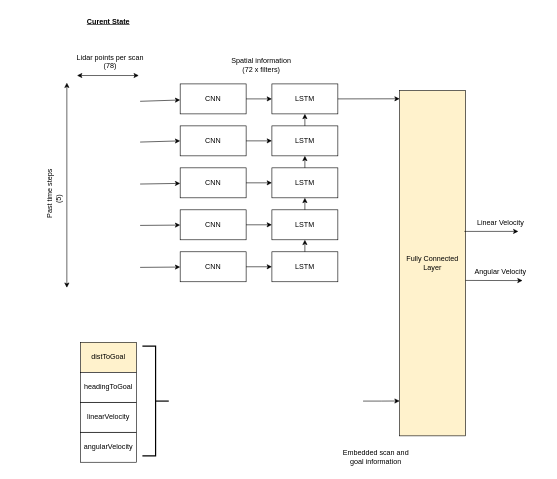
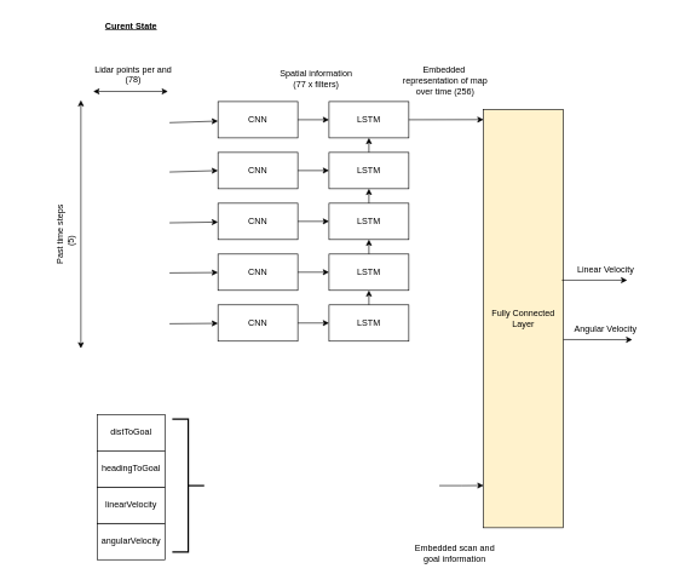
  <mxCell id="0" />
  <mxCell id="1" parent="0" />
  <mxCell id="2" value="CNN" style="html=1;whiteSpace=wrap;" vertex="1" parent="1"><mxGeometry x="300" y="139" width="110" height="50" as="geometry" /></mxCell>
  <mxCell id="3" value="CNN" style="html=1;whiteSpace=wrap;" vertex="1" parent="1"><mxGeometry x="300" y="209" width="110" height="50" as="geometry" /></mxCell>
  <mxCell id="4" value="CNN" style="html=1;whiteSpace=wrap;" vertex="1" parent="1"><mxGeometry x="300" y="279" width="110" height="50" as="geometry" /></mxCell>
  <mxCell id="5" value="CNN" style="html=1;whiteSpace=wrap;" vertex="1" parent="1"><mxGeometry x="300" y="349" width="110" height="50" as="geometry" /></mxCell>
  <mxCell id="6" value="CNN" style="html=1;whiteSpace=wrap;" vertex="1" parent="1"><mxGeometry x="300" y="419" width="110" height="50" as="geometry" /></mxCell>
  <mxCell id="7" value="" style="shape=image;verticalLabelPosition=bottom;labelBackgroundColor=default;verticalAlign=top;aspect=fixed;imageAspect=0;image=https://support.minitab.com/en-us/minitab/media/generated-content/images/connectline_scatterplot_def.png;" vertex="1" parent="1"><mxGeometry x="128" y="410" width="105.19" height="70" as="geometry" /></mxCell>
- <mxCell id="8" value="Lidar points per scan" style="text;html=1;align=center;verticalAlign=middle;whiteSpace=wrap;rounded=0;" vertex="1" parent="1"><mxGeometry x="121" y="80" width="124.91" height="30" as="geometry" /></mxCell>
+ <mxCell id="8" value="Lidar points per and" style="text;html=1;align=center;verticalAlign=middle;whiteSpace=wrap;rounded=0;" vertex="1" parent="1"><mxGeometry x="121" y="80" width="124.91" height="30" as="geometry" /></mxCell>
  <mxCell id="9" value="" style="shape=image;verticalLabelPosition=bottom;labelBackgroundColor=default;verticalAlign=top;aspect=fixed;imageAspect=0;image=https://support.minitab.com/en-us/minitab/media/generated-content/images/connectline_scatterplot_def.png;" vertex="1" parent="1"><mxGeometry x="128" y="133" width="105.19" height="70" as="geometry" /></mxCell>
  <mxCell id="10" value="" style="shape=image;verticalLabelPosition=bottom;labelBackgroundColor=default;verticalAlign=top;aspect=fixed;imageAspect=0;image=https://support.minitab.com/en-us/minitab/media/generated-content/images/connectline_scatterplot_def.png;" vertex="1" parent="1"><mxGeometry x="128" y="201" width="105.19" height="70" as="geometry" /></mxCell>
  <mxCell id="11" value="" style="shape=image;verticalLabelPosition=bottom;labelBackgroundColor=default;verticalAlign=top;aspect=fixed;imageAspect=0;image=https://support.minitab.com/en-us/minitab/media/generated-content/images/connectline_scatterplot_def.png;" vertex="1" parent="1"><mxGeometry x="128" y="271" width="105.19" height="70" as="geometry" /></mxCell>
  <mxCell id="12" value="" style="shape=image;verticalLabelPosition=bottom;labelBackgroundColor=default;verticalAlign=top;aspect=fixed;imageAspect=0;image=https://support.minitab.com/en-us/minitab/media/generated-content/images/connectline_scatterplot_def.png;" vertex="1" parent="1"><mxGeometry x="128" y="340" width="105.19" height="70" as="geometry" /></mxCell>
  <mxCell id="13" value="" style="endArrow=classic;startArrow=classic;html=1;rounded=0;" edge="1" parent="1"><mxGeometry width="50" height="50" relative="1" as="geometry"><mxPoint x="128" y="125" as="sourcePoint" /><mxPoint x="231" y="125" as="targetPoint" /></mxGeometry></mxCell>
  <mxCell id="14" value="(78)" style="text;html=1;align=center;verticalAlign=middle;whiteSpace=wrap;rounded=0;" vertex="1" parent="1"><mxGeometry x="121" y="94" width="124.91" height="30" as="geometry" /></mxCell>
  <mxCell id="15" value="Past time steps" style="text;html=1;align=center;verticalAlign=middle;whiteSpace=wrap;rounded=0;rotation=-90;" vertex="1" parent="1"><mxGeometry x="20" y="307" width="124.91" height="30" as="geometry" /></mxCell>
  <mxCell id="16" value="(5)" style="text;html=1;align=center;verticalAlign=middle;whiteSpace=wrap;rounded=0;rotation=-90;" vertex="1" parent="1"><mxGeometry x="36" y="316" width="124.91" height="30" as="geometry" /></mxCell>
  <mxCell id="17" value="" style="endArrow=classic;startArrow=classic;html=1;rounded=0;" edge="1" parent="1"><mxGeometry width="50" height="50" relative="1" as="geometry"><mxPoint x="111" y="479" as="sourcePoint" /><mxPoint x="111" y="137" as="targetPoint" /></mxGeometry></mxCell>
  <mxCell id="18" value="LSTM" style="html=1;whiteSpace=wrap;" vertex="1" parent="1"><mxGeometry x="453" y="139" width="110" height="50" as="geometry" /></mxCell>
  <mxCell id="19" value="LSTM" style="html=1;whiteSpace=wrap;" vertex="1" parent="1"><mxGeometry x="453" y="209" width="110" height="50" as="geometry" /></mxCell>
  <mxCell id="20" value="LSTM" style="html=1;whiteSpace=wrap;" vertex="1" parent="1"><mxGeometry x="453" y="279" width="110" height="50" as="geometry" /></mxCell>
  <mxCell id="21" value="LSTM" style="html=1;whiteSpace=wrap;" vertex="1" parent="1"><mxGeometry x="453" y="349" width="110" height="50" as="geometry" /></mxCell>
  <mxCell id="22" value="LSTM" style="html=1;whiteSpace=wrap;" vertex="1" parent="1"><mxGeometry x="453" y="419" width="110" height="50" as="geometry" /></mxCell>
  <mxCell id="23" value="" style="endArrow=classic;html=1;rounded=0;exitX=0.5;exitY=0;exitDx=0;exitDy=0;entryX=0.5;entryY=1;entryDx=0;entryDy=0;" edge="1" parent="1" source="22" target="21"><mxGeometry width="50" height="50" relative="1" as="geometry"><mxPoint x="484" y="318" as="sourcePoint" /><mxPoint x="534" y="268" as="targetPoint" /></mxGeometry></mxCell>
  <mxCell id="24" value="" style="endArrow=classic;html=1;rounded=0;exitX=0.5;exitY=0;exitDx=0;exitDy=0;entryX=0.5;entryY=1;entryDx=0;entryDy=0;" edge="1" parent="1" source="21" target="20"><mxGeometry width="50" height="50" relative="1" as="geometry"><mxPoint x="484" y="318" as="sourcePoint" /><mxPoint x="534" y="268" as="targetPoint" /></mxGeometry></mxCell>
  <mxCell id="25" value="" style="endArrow=classic;html=1;rounded=0;exitX=0.5;exitY=0;exitDx=0;exitDy=0;entryX=0.5;entryY=1;entryDx=0;entryDy=0;" edge="1" parent="1" source="20" target="19"><mxGeometry width="50" height="50" relative="1" as="geometry"><mxPoint x="635" y="305" as="sourcePoint" /><mxPoint x="685" y="255" as="targetPoint" /></mxGeometry></mxCell>
  <mxCell id="26" value="" style="endArrow=classic;html=1;rounded=0;exitX=0.5;exitY=0;exitDx=0;exitDy=0;entryX=0.5;entryY=1;entryDx=0;entryDy=0;" edge="1" parent="1" source="19" target="18"><mxGeometry width="50" height="50" relative="1" as="geometry"><mxPoint x="693" y="282" as="sourcePoint" /><mxPoint x="743" y="232" as="targetPoint" /></mxGeometry></mxCell>
  <mxCell id="27" value="" style="endArrow=classic;html=1;rounded=0;exitX=1;exitY=0.5;exitDx=0;exitDy=0;entryX=0;entryY=0.5;entryDx=0;entryDy=0;" edge="1" parent="1" source="6" target="22"><mxGeometry width="50" height="50" relative="1" as="geometry"><mxPoint x="703" y="292" as="sourcePoint" /><mxPoint x="753" y="242" as="targetPoint" /></mxGeometry></mxCell>
  <mxCell id="28" value="" style="endArrow=classic;html=1;rounded=0;exitX=1;exitY=0.5;exitDx=0;exitDy=0;" edge="1" parent="1" source="5" target="21"><mxGeometry width="50" height="50" relative="1" as="geometry"><mxPoint x="713" y="302" as="sourcePoint" /><mxPoint x="763" y="252" as="targetPoint" /></mxGeometry></mxCell>
  <mxCell id="29" value="" style="endArrow=classic;html=1;rounded=0;exitX=1;exitY=0.5;exitDx=0;exitDy=0;entryX=0;entryY=0.5;entryDx=0;entryDy=0;" edge="1" parent="1" source="4" target="20"><mxGeometry width="50" height="50" relative="1" as="geometry"><mxPoint x="723" y="312" as="sourcePoint" /><mxPoint x="773" y="262" as="targetPoint" /></mxGeometry></mxCell>
  <mxCell id="30" value="" style="endArrow=classic;html=1;rounded=0;exitX=1;exitY=0.5;exitDx=0;exitDy=0;entryX=0;entryY=0.5;entryDx=0;entryDy=0;" edge="1" parent="1" source="3" target="19"><mxGeometry width="50" height="50" relative="1" as="geometry"><mxPoint x="733" y="322" as="sourcePoint" /><mxPoint x="783" y="272" as="targetPoint" /></mxGeometry></mxCell>
  <mxCell id="31" value="" style="endArrow=classic;html=1;rounded=0;exitX=1;exitY=0.5;exitDx=0;exitDy=0;entryX=0;entryY=0.5;entryDx=0;entryDy=0;" edge="1" parent="1" source="2" target="18"><mxGeometry width="50" height="50" relative="1" as="geometry"><mxPoint x="743" y="332" as="sourcePoint" /><mxPoint x="793" y="282" as="targetPoint" /></mxGeometry></mxCell>
  <mxCell id="32" value="" style="endArrow=classic;html=1;rounded=0;exitX=1;exitY=0.5;exitDx=0;exitDy=0;entryX=0;entryY=0.024;entryDx=0;entryDy=0;entryPerimeter=0;" edge="1" parent="1" source="18" target="40"><mxGeometry width="50" height="50" relative="1" as="geometry"><mxPoint x="560" y="195" as="sourcePoint" /><mxPoint x="629" y="164" as="targetPoint" /></mxGeometry></mxCell>
- <mxCell id="34" value="distToGoal" style="html=1;whiteSpace=wrap;fillColor=#fff2cc;" vertex="1" parent="1"><mxGeometry x="134" y="570" width="93" height="50" as="geometry" /></mxCell>
+ <mxCell id="33" value="Embedded&amp;nbsp; representation of map over time (256)" style="text;html=1;align=center;verticalAlign=middle;whiteSpace=wrap;rounded=0;" vertex="1" parent="1"><mxGeometry x="548" y="94" width="131" height="31" as="geometry" /></mxCell>
+ <mxCell id="34" value="distToGoal" style="html=1;whiteSpace=wrap;" vertex="1" parent="1"><mxGeometry x="134" y="570" width="93" height="50" as="geometry" /></mxCell>
  <mxCell id="35" value="angularVelocity" style="html=1;whiteSpace=wrap;" vertex="1" parent="1"><mxGeometry x="134" y="720" width="93" height="50" as="geometry" /></mxCell>
  <mxCell id="36" value="linearVelocity" style="html=1;whiteSpace=wrap;" vertex="1" parent="1"><mxGeometry x="134" y="670" width="93" height="50" as="geometry" /></mxCell>
  <mxCell id="37" value="headingToGoal" style="html=1;whiteSpace=wrap;" vertex="1" parent="1"><mxGeometry x="134" y="620" width="93" height="50" as="geometry" /></mxCell>
  <mxCell id="38" value="" style="shape=image;verticalLabelPosition=bottom;labelBackgroundColor=default;verticalAlign=top;aspect=fixed;imageAspect=0;image=https://www.researchgate.net/publication/341315024/figure/fig2/AS:890352718344199@1589288038104/A-four-layer-MLP-Because-the-input-layer-does-not-participate-in-the-calculation-this.png;" vertex="1" parent="1"><mxGeometry x="275" y="599.5" width="330.02" height="137" as="geometry" /></mxCell>
  <mxCell id="39" value="" style="strokeWidth=2;html=1;shape=mxgraph.flowchart.annotation_2;align=left;labelPosition=right;pointerEvents=1;rotation=-180;" vertex="1" parent="1"><mxGeometry x="237" y="576.5" width="44" height="183" as="geometry" /></mxCell>
  <mxCell id="40" value="Fully Connected Layer" style="html=1;whiteSpace=wrap;fillColor=#fff2cc;" vertex="1" parent="1"><mxGeometry x="666" y="150" width="110" height="576" as="geometry" /></mxCell>
  <mxCell id="41" value="" style="endArrow=classic;html=1;rounded=0;exitX=1;exitY=0.5;exitDx=0;exitDy=0;entryX=0;entryY=0.5;entryDx=0;entryDy=0;" edge="1" parent="1" source="10" target="3"><mxGeometry width="50" height="50" relative="1" as="geometry"><mxPoint x="393" y="244" as="sourcePoint" /><mxPoint x="268" y="225" as="targetPoint" /></mxGeometry></mxCell>
  <mxCell id="42" value="" style="endArrow=classic;html=1;rounded=0;exitX=1;exitY=0.5;exitDx=0;exitDy=0;" edge="1" parent="1" source="9" target="2"><mxGeometry width="50" height="50" relative="1" as="geometry"><mxPoint x="403" y="254" as="sourcePoint" /><mxPoint x="446" y="254" as="targetPoint" /></mxGeometry></mxCell>
  <mxCell id="43" value="" style="endArrow=classic;html=1;rounded=0;exitX=1;exitY=0.5;exitDx=0;exitDy=0;" edge="1" parent="1" source="11" target="4"><mxGeometry width="50" height="50" relative="1" as="geometry"><mxPoint x="413" y="264" as="sourcePoint" /><mxPoint x="456" y="264" as="targetPoint" /></mxGeometry></mxCell>
  <mxCell id="44" value="" style="endArrow=classic;html=1;rounded=0;exitX=1;exitY=0.5;exitDx=0;exitDy=0;" edge="1" parent="1" source="12" target="5"><mxGeometry width="50" height="50" relative="1" as="geometry"><mxPoint x="423" y="274" as="sourcePoint" /><mxPoint x="466" y="274" as="targetPoint" /></mxGeometry></mxCell>
  <mxCell id="45" value="" style="endArrow=classic;html=1;rounded=0;exitX=1;exitY=0.5;exitDx=0;exitDy=0;" edge="1" parent="1" source="7" target="6"><mxGeometry width="50" height="50" relative="1" as="geometry"><mxPoint x="433" y="284" as="sourcePoint" /><mxPoint x="476" y="284" as="targetPoint" /></mxGeometry></mxCell>
- <mxCell id="46" value="Spatial information&lt;div&gt;(72 x filters)&lt;/div&gt;" style="text;html=1;align=center;verticalAlign=middle;whiteSpace=wrap;rounded=0;" vertex="1" parent="1"><mxGeometry x="363" y="92" width="145" height="32" as="geometry" /></mxCell>
+ <mxCell id="46" value="Spatial information&lt;div&gt;(77 x filters)&lt;/div&gt;" style="text;html=1;align=center;verticalAlign=middle;whiteSpace=wrap;rounded=0;" vertex="1" parent="1"><mxGeometry x="363" y="92" width="145" height="32" as="geometry" /></mxCell>
  <mxCell id="47" style="edgeStyle=orthogonalEdgeStyle;rounded=0;orthogonalLoop=1;jettySize=auto;html=1;exitX=1;exitY=0.5;exitDx=0;exitDy=0;entryX=0;entryY=0.899;entryDx=0;entryDy=0;entryPerimeter=0;" edge="1" parent="1" source="38" target="40"><mxGeometry relative="1" as="geometry" /></mxCell>
  <mxCell id="48" value="" style="endArrow=classic;html=1;rounded=0;exitX=0.982;exitY=0.408;exitDx=0;exitDy=0;exitPerimeter=0;" edge="1" parent="1" source="40"><mxGeometry width="50" height="50" relative="1" as="geometry"><mxPoint x="795" y="370" as="sourcePoint" /><mxPoint x="864" y="385" as="targetPoint" /></mxGeometry></mxCell>
  <mxCell id="49" value="" style="endArrow=classic;html=1;rounded=0;exitX=1;exitY=0.55;exitDx=0;exitDy=0;exitPerimeter=0;" edge="1" parent="1" source="40"><mxGeometry width="50" height="50" relative="1" as="geometry"><mxPoint x="784" y="395" as="sourcePoint" /><mxPoint x="871" y="467" as="targetPoint" /></mxGeometry></mxCell>
  <mxCell id="50" value="Linear Velocity" style="text;html=1;align=center;verticalAlign=middle;whiteSpace=wrap;rounded=0;" vertex="1" parent="1"><mxGeometry x="762" y="354" width="145" height="32" as="geometry" /></mxCell>
  <mxCell id="51" value="Angular Velocity" style="text;html=1;align=center;verticalAlign=middle;whiteSpace=wrap;rounded=0;" vertex="1" parent="1"><mxGeometry x="762" y="437" width="145" height="32" as="geometry" /></mxCell>
  <mxCell id="52" value="&lt;b&gt;&lt;u&gt;Curent State&lt;/u&gt;&lt;/b&gt;" style="text;html=1;align=center;verticalAlign=middle;whiteSpace=wrap;rounded=0;" vertex="1" parent="1"><mxGeometry x="139" y="20" width="83" height="30" as="geometry" /></mxCell>
  <mxCell id="53" value="Embedded scan and goal information" style="text;html=1;align=center;verticalAlign=middle;whiteSpace=wrap;rounded=0;" vertex="1" parent="1"><mxGeometry x="561" y="745" width="131" height="31" as="geometry" /></mxCell>
